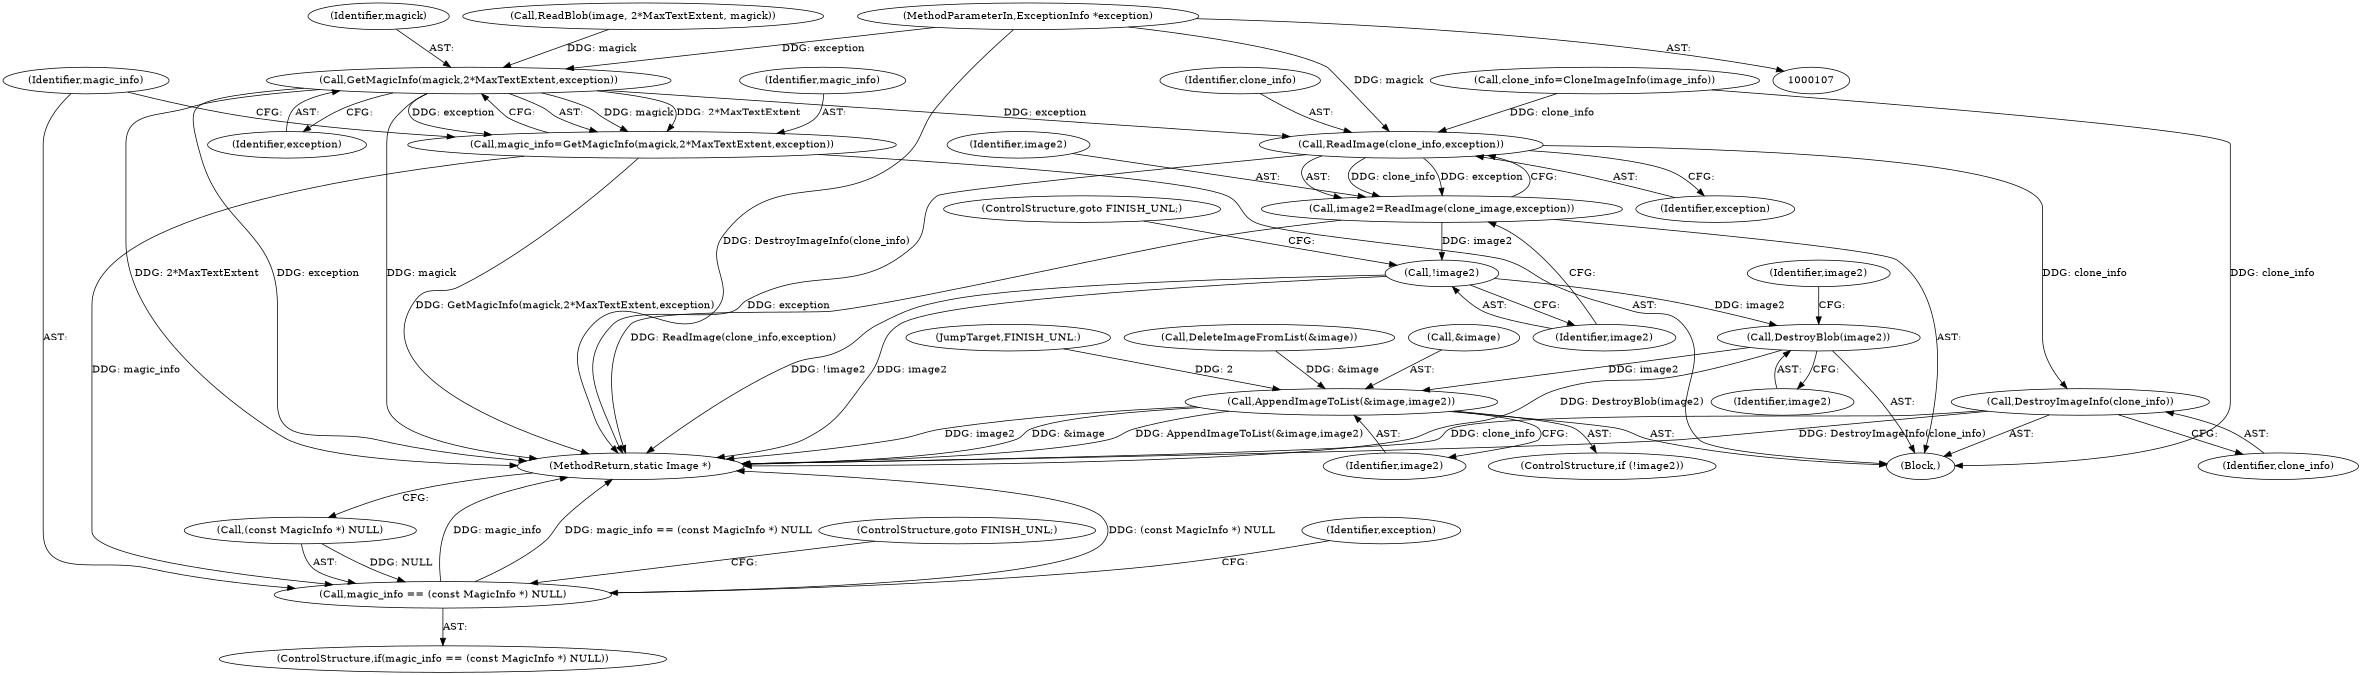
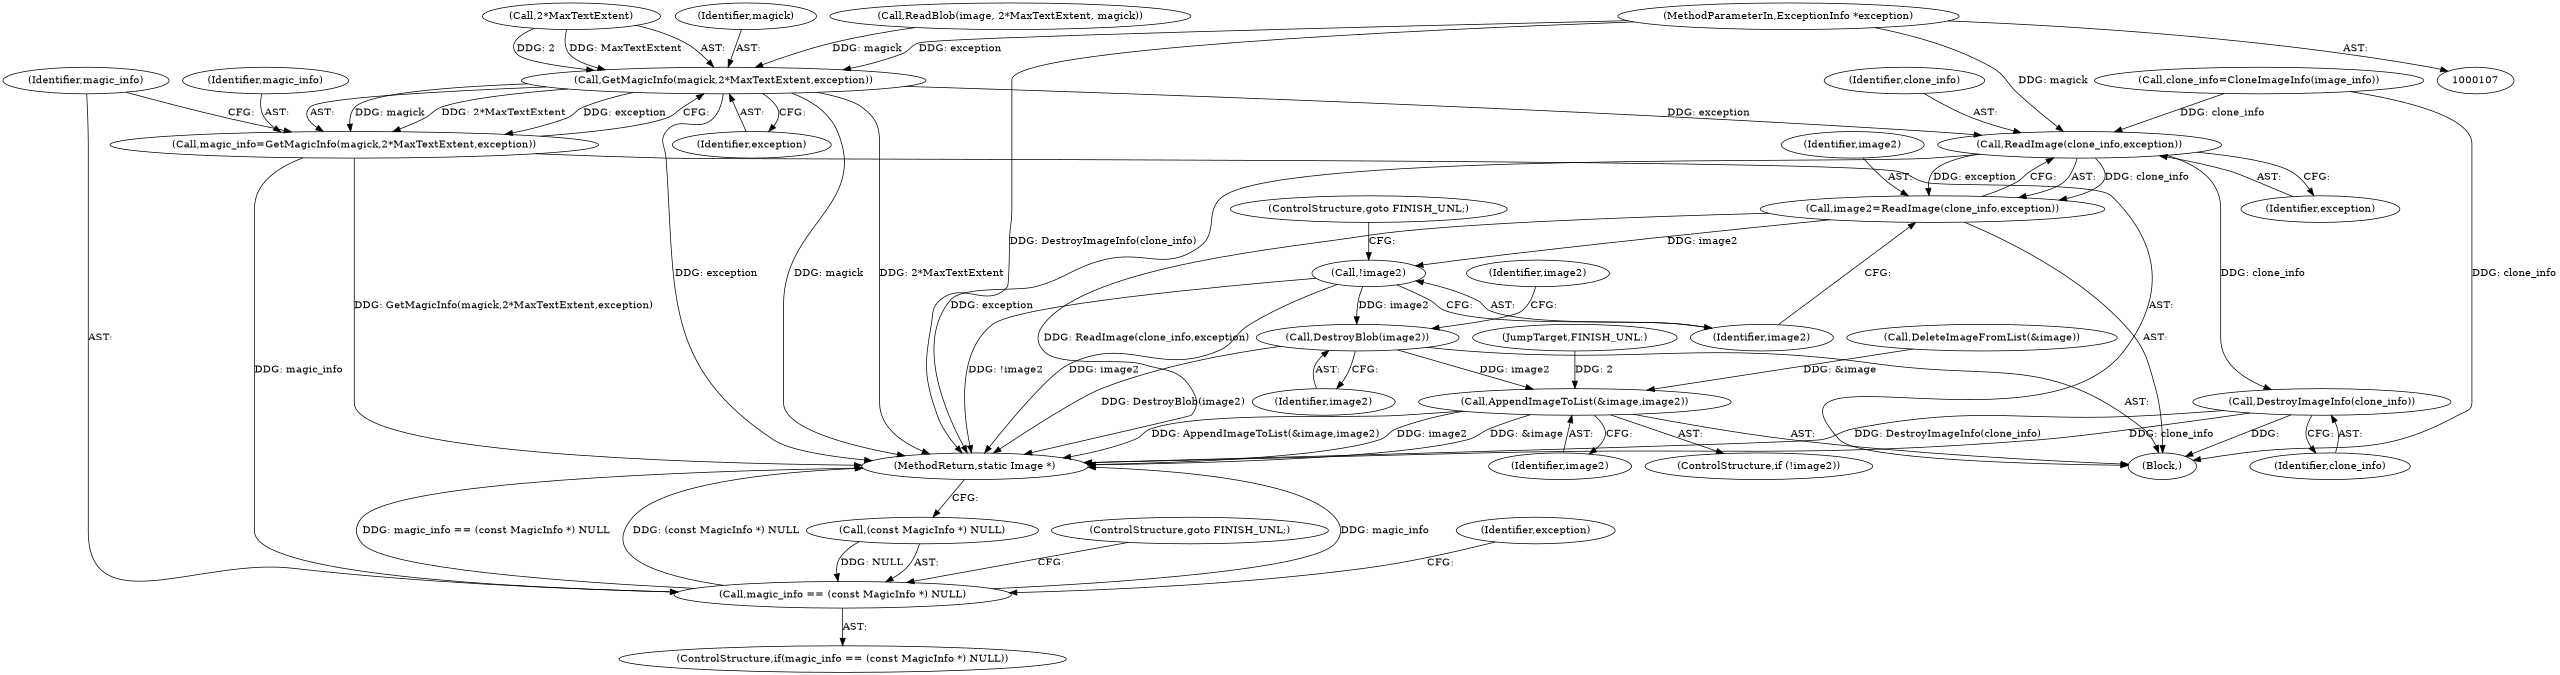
  digraph {
    n1 [label="(MethodParameterIn,ExceptionInfo *exception)"]
    n2 [label="(Call,GetMagicInfo(magick,2*MaxTextExtent,exception))"]
    n3 [label="(Call,ReadImage(clone_info,exception))"]
    n4 [label="(MethodReturn,static Image *)"]
    1000107
    n6 [label="(Call,magic_info=GetMagicInfo(magick,2*MaxTextExtent,exception))"]
    n7 [label="(Identifier,exception)"]
-   n8 [label="(Call,image2=ReadImage(clone_image,exception))"]
+   n8 [label="(Call,image2=ReadImage(clone_info,exception))"]
    n9 [label="(Call,DestroyImageInfo(clone_info))"]
    n10 [label="(Identifier,exception)"]
    n11 [label="(Call,(const MagicInfo *) NULL)"]
    n12 [label="(Call,magic_info == (const MagicInfo *) NULL)"]
    n13 [label="(Block,)"]
    n14 [label="(ControlStructure,if(magic_info == (const MagicInfo *) NULL))"]
    n15 [label="(Call,!image2)"]
    n16 [label="(Identifier,clone_info)"]
    n17 [label="(Call,DestroyBlob(image2))"]
    n18 [label="(Identifier,image2)"]
    n19 [label="(Call,AppendImageToList(&image,image2))"]
    n20 [label="(Identifier,image2)"]
    n21 [label="(ControlStructure,if (!image2))"]
    n22 [label="(Identifier,image2)"]
    n23 [label="(Identifier,image2)"]
    n24 [label="(Identifier,magic_info)"]
    n25 [label="(ControlStructure,goto FINISH_UNL;)"]
    n26 [label="(JumpTarget,FINISH_UNL:)"]
    n27 [label="(ControlStructure,goto FINISH_UNL;)"]
    n28 [label="(Identifier,magick)"]
    n29 [label="(Call,DeleteImageFromList(&image))"]
    n30 [label="(Identifier,magic_info)"]
    n31 [label="(Call,ReadBlob(image, 2*MaxTextExtent, magick))"]
    n32 [label="(Identifier,exception)"]
    n33 [label="(Call,clone_info=CloneImageInfo(image_info))"]
-   n34 [label="(Call,&image)"]
    n35 [label="(Identifier,image2)"]
+   n36 [label="(Call,2*MaxTextExtent)"]
    n37 [label="(Identifier,clone_info)"]
    n1 -> n2 [label="DDG: exception"]
    n1 -> n3 [label="DDG: magick"]
    n1 -> n4 [label="DDG: DestroyImageInfo(clone_info)"]
    n1 -> 1000107 [label="AST: "]
    n2 -> n3 [label="DDG: exception"]
    n2 -> n4 [label="DDG: exception"]
    n2 -> n4 [label="DDG: 2*MaxTextExtent"]
    n2 -> n4 [label="DDG: magick"]
    n2 -> n6 [label="AST: "]
    n2 -> n6 [label="DDG: magick"]
    n2 -> n6 [label="DDG: 2*MaxTextExtent"]
    n2 -> n6 [label="DDG: exception"]
    n2 -> n7 [label="CFG: "]
    n3 -> n4 [label="DDG: exception"]
    n3 -> n8 [label="AST: "]
    n3 -> n8 [label="DDG: clone_info"]
    n3 -> n8 [label="DDG: exception"]
    n3 -> n9 [label="DDG: clone_info"]
    n3 -> n10 [label="CFG: "]
    n4 -> n11 [label="CFG: "]
    n6 -> n2 [label="CFG: "]
    n6 -> n4 [label="DDG: GetMagicInfo(magick,2*MaxTextExtent,exception)"]
    n6 -> n12 [label="DDG: magic_info"]
    n6 -> n13 [label="AST: "]
    n7 -> n2 [label="AST: "]
    n8 -> n3 [label="CFG: "]
    n8 -> n4 [label="DDG: ReadImage(clone_info,exception)"]
    n8 -> n13 [label="AST: "]
    n8 -> n15 [label="DDG: image2"]
    n9 -> n4 [label="DDG: DestroyImageInfo(clone_info)"]
    n9 -> n4 [label="DDG: clone_info"]
-   n9 -> n13 [label="AST: "]
+   n9 -> n13 [label="DDG: "]
    n9 -> n16 [label="CFG: "]
    n10 -> n3 [label="AST: "]
    n11 -> n12 [label="AST: "]
    n11 -> n12 [label="DDG: NULL"]
    n12 -> n4 [label="DDG: magic_info"]
    n12 -> n4 [label="DDG: magic_info == (const MagicInfo *) NULL"]
    n12 -> n4 [label="DDG: (const MagicInfo *) NULL"]
    n12 -> n14 [label="AST: "]
    n15 -> n4 [label="DDG: image2"]
    n15 -> n4 [label="DDG: !image2"]
    n15 -> n17 [label="DDG: image2"]
    n15 -> n18 [label="CFG: "]
    n16 -> n9 [label="AST: "]
    n17 -> n4 [label="DDG: DestroyBlob(image2)"]
    n17 -> n13 [label="AST: "]
    n17 -> n19 [label="DDG: image2"]
    n17 -> n20 [label="CFG: "]
    n18 -> n8 [label="CFG: "]
    n18 -> n15 [label="AST: "]
    n19 -> n4 [label="DDG: AppendImageToList(&image,image2)"]
    n19 -> n4 [label="DDG: image2"]
    n19 -> n4 [label="DDG: &image"]
    n19 -> n13 [label="AST: "]
    n19 -> n21 [label="AST: "]
    n19 -> n22 [label="CFG: "]
    n20 -> n17 [label="AST: "]
    n22 -> n19 [label="AST: "]
    n23 -> n17 [label="CFG: "]
    n24 -> n6 [label="AST: "]
    n25 -> n12 [label="CFG: "]
    n26 -> n19 [label="DDG: 2"]
    n27 -> n15 [label="CFG: "]
    n28 -> n2 [label="AST: "]
    n29 -> n19 [label="DDG: &image"]
    n30 -> n6 [label="CFG: "]
    n30 -> n12 [label="AST: "]
    n31 -> n2 [label="DDG: magick"]
    n32 -> n12 [label="CFG: "]
    n33 -> n3 [label="DDG: clone_info"]
    n33 -> n13 [label="DDG: clone_info"]
-   n34 -> n19 [label="AST: "]
    n35 -> n8 [label="AST: "]
+   n36 -> n2 [label="AST: "]
+   n36 -> n2 [label="DDG: 2"]
+   n36 -> n2 [label="DDG: MaxTextExtent"]
    n37 -> n3 [label="AST: "]
  }
